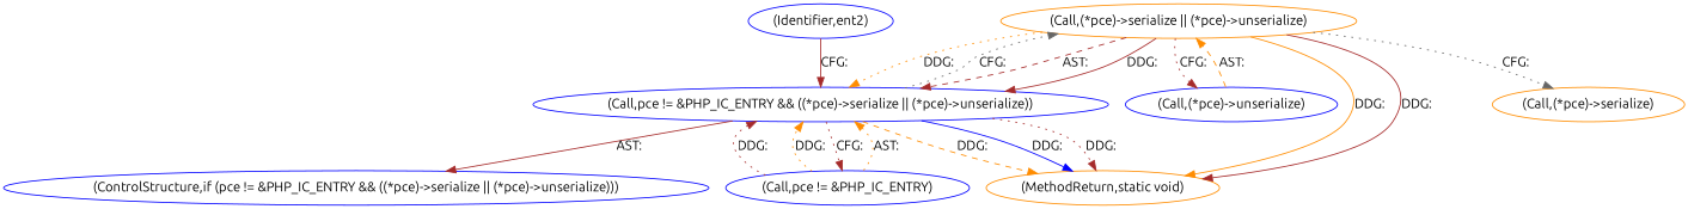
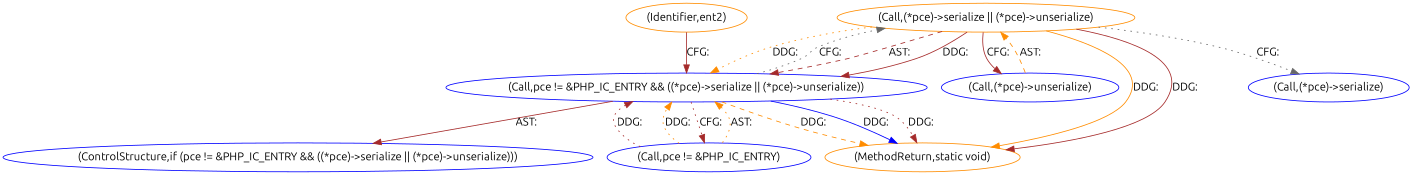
  digraph {
    fontname=Ubuntu
    node [color=darkorange fontname=Ubuntu]
    edge [color=brown fontname=Ubuntu style=dotted]
    n1 [label="(Call,(*pce)->serialize || (*pce)->unserialize)"]
    n2 [color=blue label="(Call,pce != &PHP_IC_ENTRY && ((*pce)->serialize || (*pce)->unserialize))"]
    n3 [color=blue label="(Call,(*pce)->unserialize)"]
    n4 [label="(MethodReturn,static void)"]
-   n5 [label="(Call,(*pce)->serialize)"]
+   n5 [color=blue label="(Call,(*pce)->serialize)"]
    n6 [color=blue label="(ControlStructure,if (pce != &PHP_IC_ENTRY && ((*pce)->serialize || (*pce)->unserialize)))"]
    n7 [color=blue label="(Call,pce != &PHP_IC_ENTRY)"]
-   n8 [color=blue label="(Identifier,ent2)"]
+   n8 [label="(Identifier,ent2)"]
    n1 -> n2 [label="AST: " style=dashed]
    n1 -> n2 [label="DDG: " style=solid]
    n1 -> n2 [color=darkorange label="DDG: "]
-   n1 -> n3 [label="CFG: "]
+   n1 -> n3 [label="CFG: " style=solid]
    n1 -> n4 [color=darkorange label="DDG: " style=solid]
    n1 -> n4 [label="DDG: " style=solid]
    n1 -> n5 [color=gray40 label="CFG: "]
    n2 -> n1 [color=gray40 label="CFG: "]
    n2 -> n4 [color=blue label="DDG: " style=solid]
    n2 -> n4 [label="DDG: "]
    n2 -> n4 [color=darkorange label="DDG: " style=dashed]
    n2 -> n6 [label="AST: " style=solid]
    n2 -> n7 [label="CFG: "]
    n3 -> n1 [color=darkorange label="AST: " style=dashed]
    n7 -> n2 [color=darkorange label="AST: "]
    n7 -> n2 [label="DDG: "]
    n7 -> n2 [color=darkorange label="DDG: "]
    n8 -> n2 [label="CFG: " style=solid]
  }
